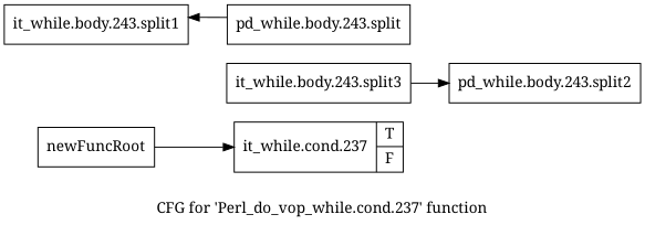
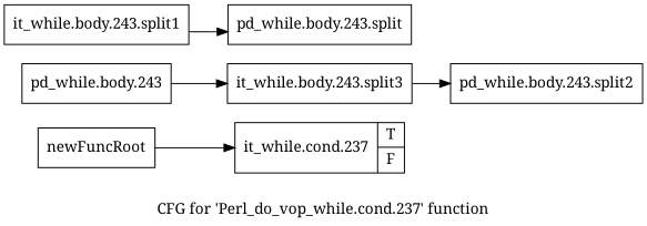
  digraph {
    fontname="Noto Serif"
    label="CFG for 'Perl_do_vop_while.cond.237' function"
    rankdir=LR
    node [fontname="Noto Serif" shape=record]
    edge [fontname="Noto Serif"]
    n1 [label="{newFuncRoot}"]
    n2 [label="{it_while.cond.237|{<s0>T|<s1>F}}"]
+   n3 [label="{pd_while.body.243}"]
    n4 [label="{it_while.body.243.split3}"]
    n5 [label="{pd_while.body.243.split2}"]
    n6 [label="{it_while.body.243.split1}"]
    n7 [label="{pd_while.body.243.split}"]
    n1 -> n2
+   n3 -> n4
    n4 -> n5
-   n7 -> n6
+   n6 -> n7
  }
